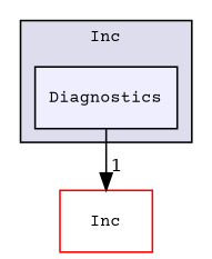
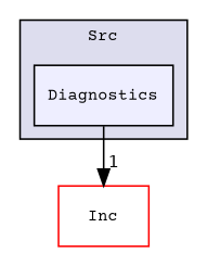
  digraph {
    compound=true
    fontname="Courier Prime"
    node [fontname="Courier Prime" fontsize=10 shape=box style=filled]
    n1 [fillcolor="#eeeeff" label=Diagnostics pencolor=black]
    n2 [color=red fillcolor=white label=Inc]
    subgraph cluster_1 {
      bgcolor="#ddddee"
      fontsize=10
-     label=Inc
+     label=Src
      pencolor=black
      n1
    }
    n1 -> n2 [headlabel=1 labeldistance=1.5 labelfontname=Helvetica labelfontsize=10 fontname="Courier Prime"]
  }
